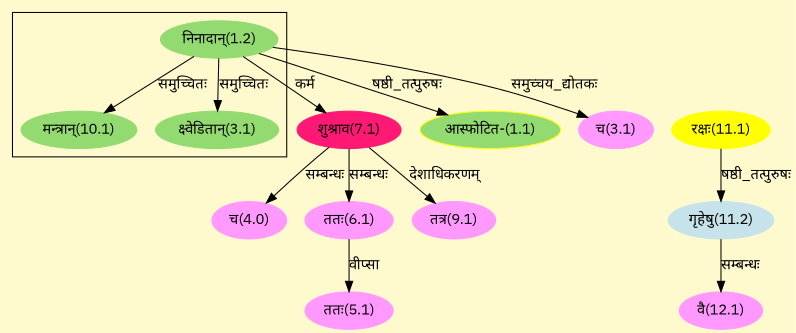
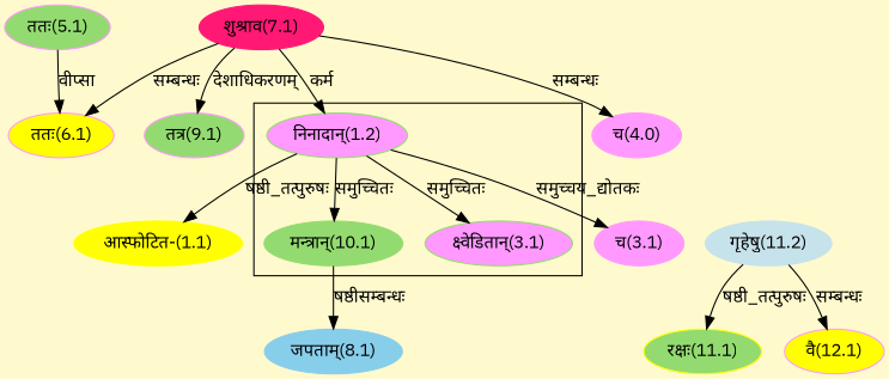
  digraph {
    bgcolor=lemonchiffon1
    compound=true
    fontname="IBM Plex Sans"
    rankdir=BT
    node [color="#FF99FF" fontname="IBM Plex Sans" style=filled]
    edge [dir=back fontname="IBM Plex Sans"]
-   n1 [color="#93DB70" label="क्ष्वेडितान्(3.1)"]
-   n2 [color="#93DB70" label="निनादान्(1.2)"]
+   n1 [color="#93DB70" label="क्ष्वेडितान्(3.1)" fillcolor="#FF99FF"]
+   n2 [color="#93DB70" label="निनादान्(1.2)" fillcolor="#FF99FF"]
    n3 [color="#93DB70" label="मन्त्रान्(10.1)"]
    n4 [color="#FF1975" label="शुश्राव(7.1)"]
-   n5 [color="#FFFF00" label="आस्फोटित-(1.1)" fillcolor="#93DB70"]
+   n5 [color="#FFFF00" label="आस्फोटित-(1.1)"]
    n6 [label="च(3.1)"]
    n7 [label="च(4.0)"]
-   n8 [label="ततः(5.1)"]
-   n9 [label="ततः(6.1)"]
-   n11 [label="तत्र(9.1)"]
-   n12 [color="#FFFF00" label="रक्षः(11.1)"]
+   n8 [label="ततः(5.1)" fillcolor="#93DB70"]
+   n9 [label="ततः(6.1)" fillcolor="#FFFF00"]
+   n10 [color="#87CEEB" label="जपताम्(8.1)"]
+   n11 [label="तत्र(9.1)" fillcolor="#93DB70"]
+   n12 [color="#FFFF00" label="रक्षः(11.1)" fillcolor="#93DB70"]
    n13 [color="#C6E2EB" label="गृहेषु(11.2)"]
-   n14 [label="वै(12.1)"]
+   n14 [label="वै(12.1)" fillcolor="#FFFF00"]
    subgraph cluster_1 {
      n1
      n2
      n3
    }
    n1 -> n2 [label="समुच्चितः"]
-   n4 -> n2 [label="कर्म"]
+   n2 -> n4 [label="कर्म"]
    n3 -> n2 [label="समुच्चितः"]
    n5 -> n2 [label="षष्ठी_तत्पुरुषः"]
    n6 -> n2 [label="समुच्चय_द्योतकः"]
    n7 -> n4 [label="सम्बन्धः"]
-   n8 -> n9 [label="वीप्सा"]
+   n9 -> n8 [label="वीप्सा"]
    n9 -> n4 [label="सम्बन्धः"]
+   n10 -> n3 [label="षष्ठीसम्बन्धः"]
    n11 -> n4 [label="देशाधिकरणम्"]
-   n13 -> n12 [label="षष्ठी_तत्पुरुषः"]
+   n12 -> n13 [label="षष्ठी_तत्पुरुषः"]
    n14 -> n13 [label="सम्बन्धः"]
  }
